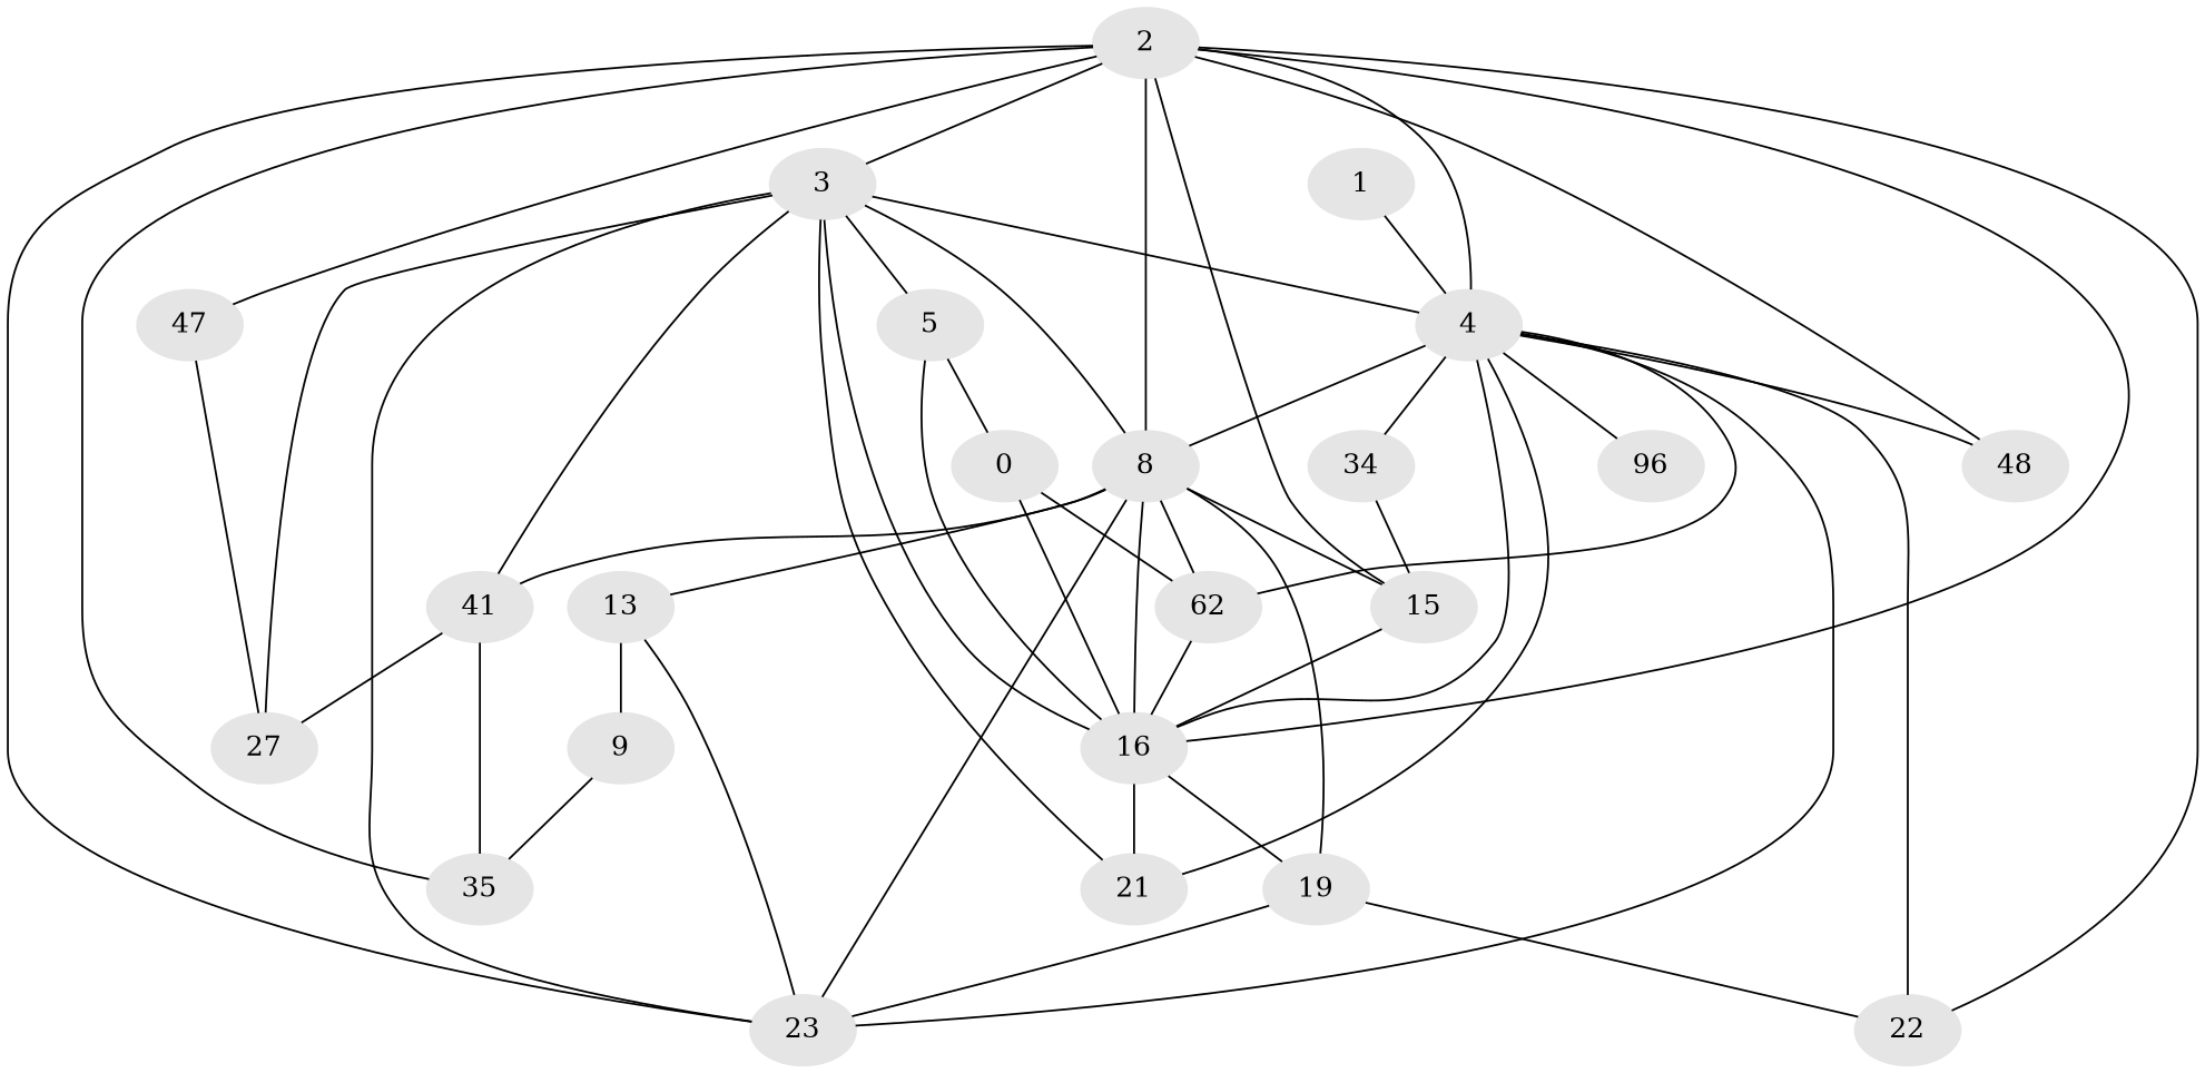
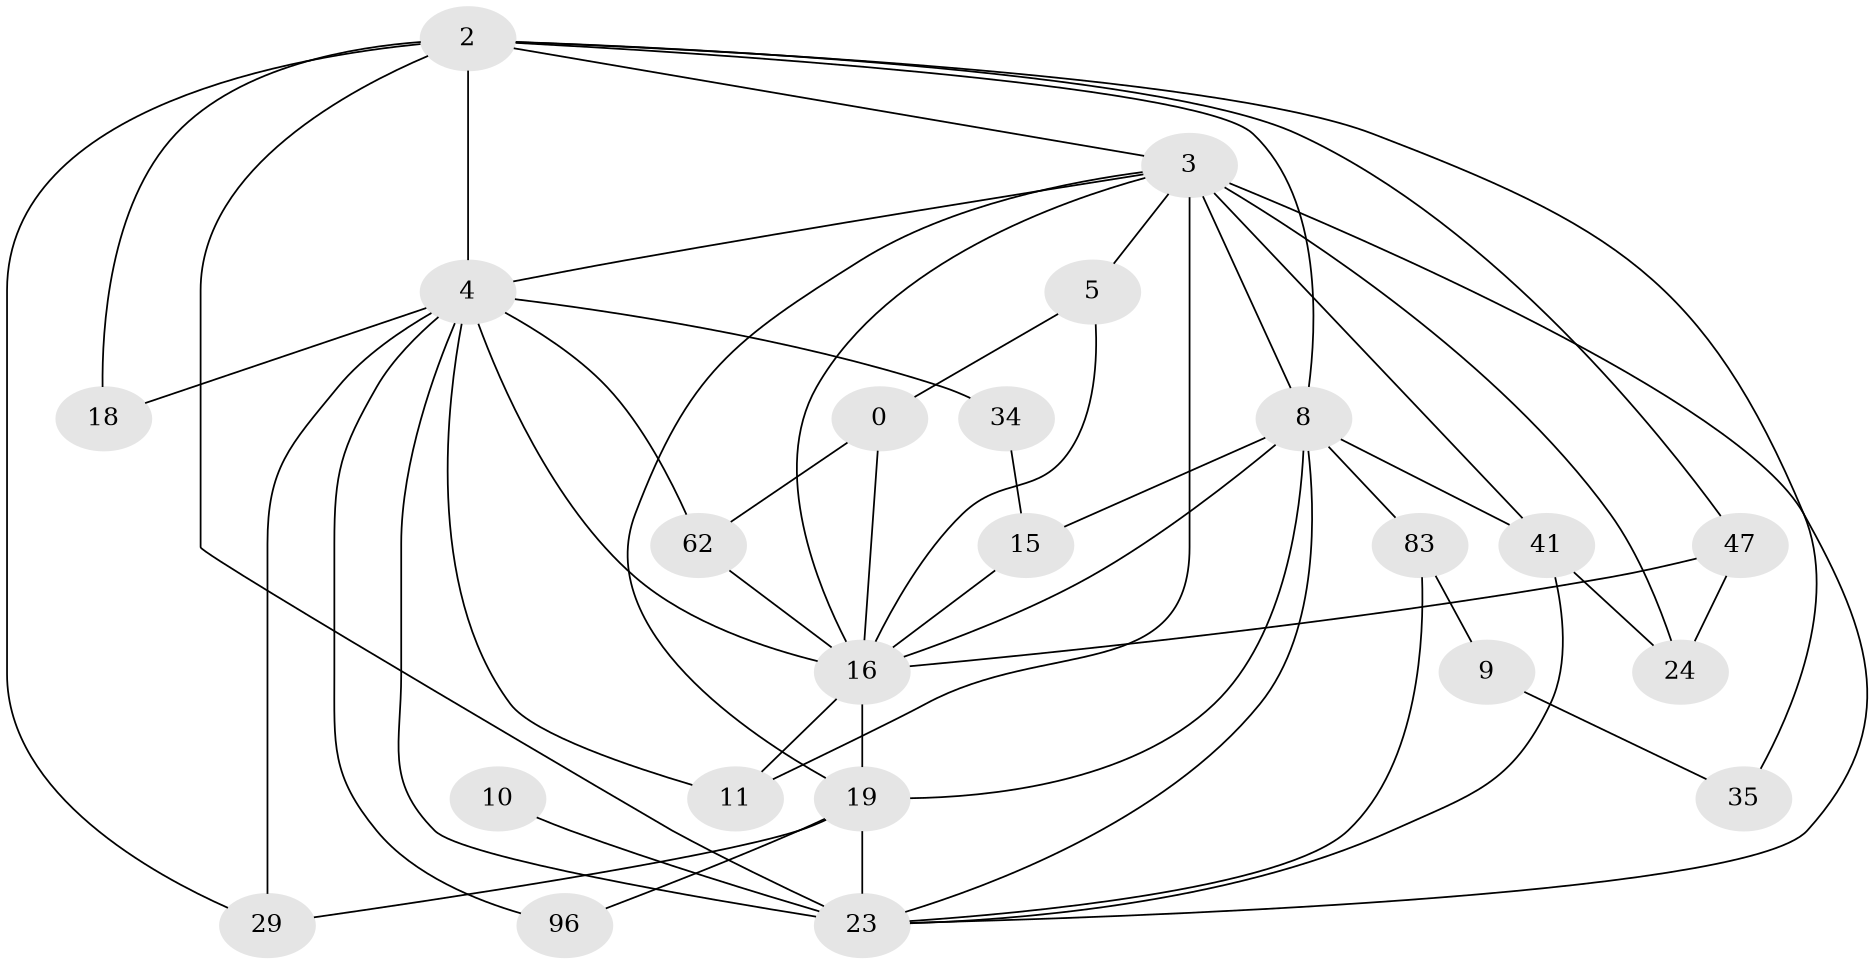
  graph {
    node [color=gray90 style=filled]
    edge [weight=1.0]
-   1
    4
    8
    16
-   18 [label=48]
+   18
    23
-   21
+   21 [label=11]
    n8 [label=62]
    n9 [label=34]
-   22
+   22 [label=29]
    n11 [label=96]
    19
    2
    3
    15
    n16 [label=47]
    n17 [label=35]
    5
    n19 [label=41]
-   24 [label=27]
-   13
+   24
+   13 [label=83]
    n22 [label=0]
    9
-   1 -- 4
-   4 -- 8 [weight=5.0]
+   10
    4 -- 16 [weight=3.0]
    4 -- 18
    4 -- 23 [weight=4.0]
    4 -- 21
    4 -- n8
    4 -- n9
    4 -- 22
    4 -- n11
    8 -- 16 [weight=2.0]
    8 -- 23 [weight=4.0]
-   8 -- n8
    8 -- 19 [weight=3.0]
    8 -- 15 [weight=2.0]
    8 -- n19
    8 -- 13 [weight=2.0]
    16 -- 21
    16 -- 19
    n8 -- 16
    n9 -- 15
    19 -- 23 [weight=2.0]
    19 -- 22
+   19 -- n11
    2 -- 4 [weight=2.0]
    2 -- 8 [weight=2.0]
-   2 -- 16 [weight=2.0]
+   n16 -- 16 [weight=2.0]
    2 -- 18
    2 -- 23 [weight=3.0]
    2 -- 22
    2 -- 3
-   2 -- 15
    2 -- n16
    2 -- n17
    3 -- 4 [weight=2.0]
    3 -- 8 [weight=2.0]
    3 -- 16
    3 -- 23 [weight=3.0]
    3 -- 21
+   3 -- 19 [weight=2.0]
    3 -- 5
    3 -- n19
    3 -- 24
    15 -- 16
    n16 -- 24
    5 -- 16
    5 -- n22
-   n19 -- n17
+   n19 -- 23
    n19 -- 24
    13 -- 23
    13 -- 9 [weight=2.0]
    n22 -- 16
    n22 -- n8
    9 -- n17
+   10 -- 23 [weight=2.0]
  }
